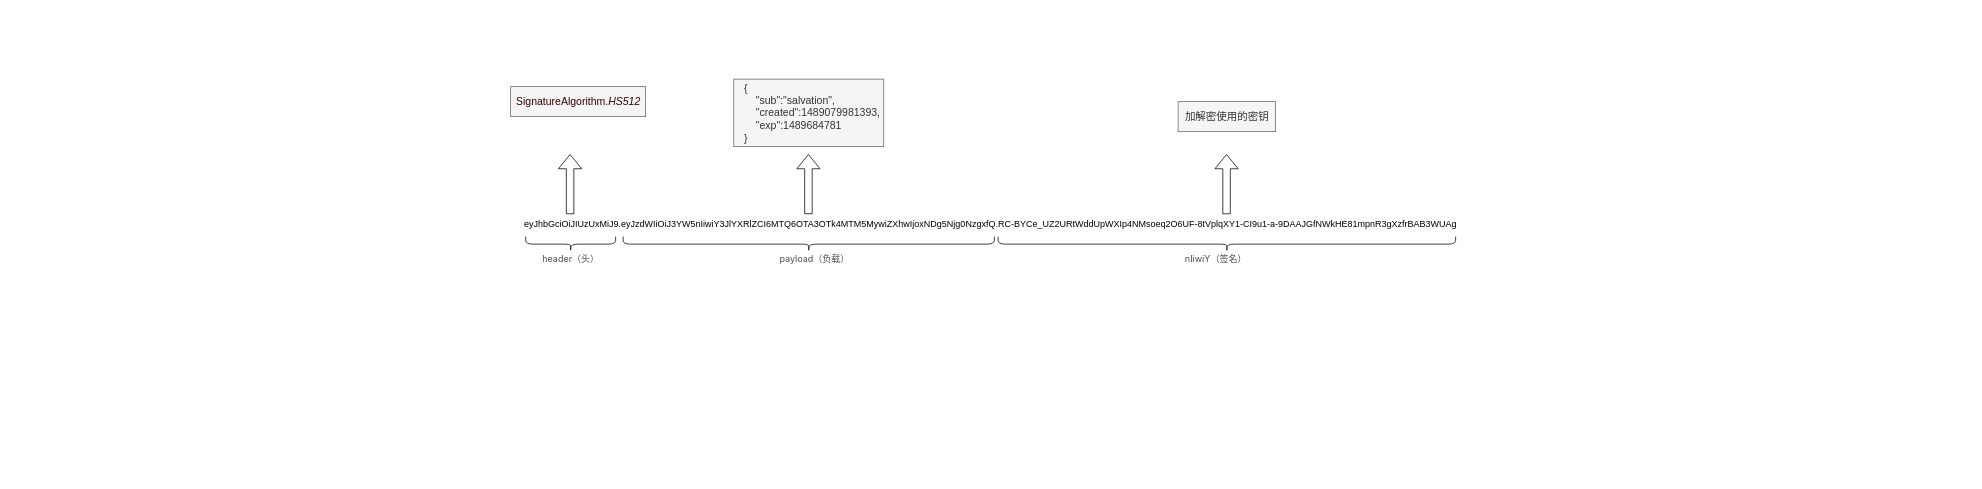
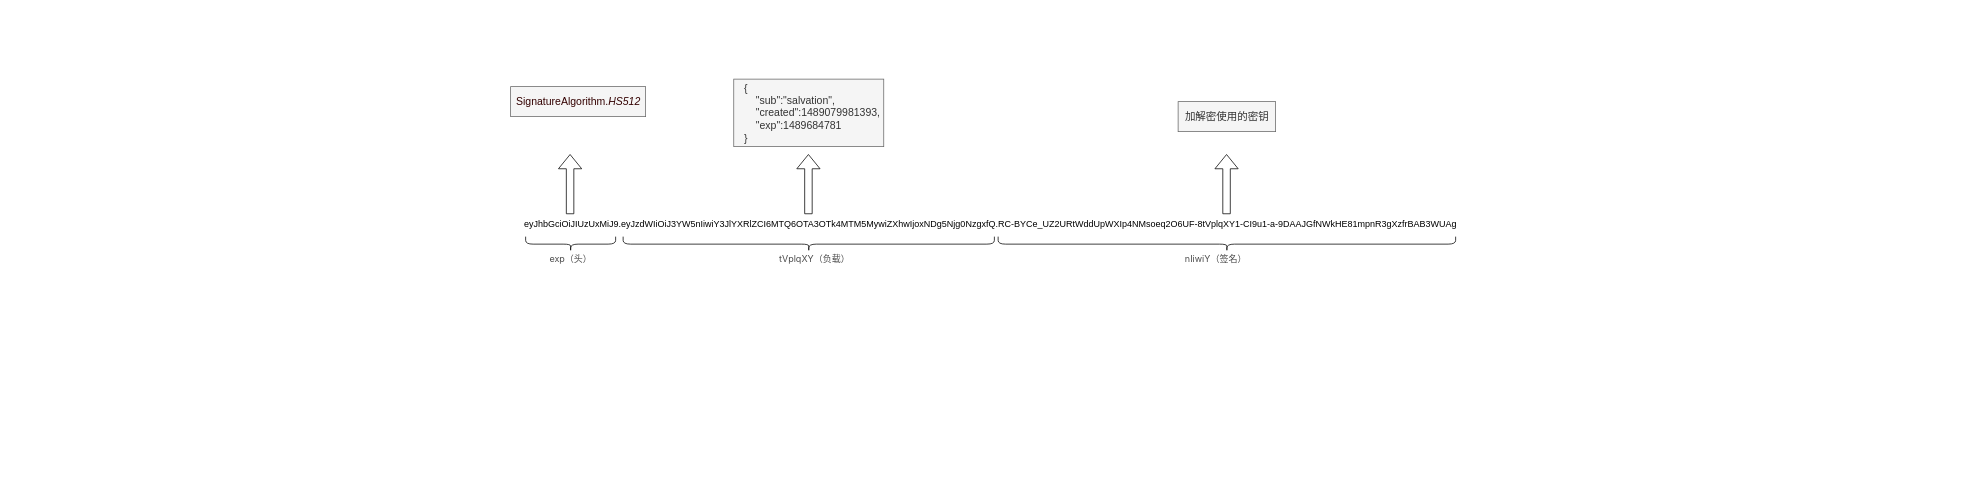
  <mxCell id="0" />
  <mxCell id="1" parent="0" />
  <mxCell id="2" value="&lt;div&gt;eyJhbGciOiJIUzUxMiJ9.eyJzdWIiOiJ3YW5nIiwiY3JlYXRlZCI6MTQ6OTA3OTk4MTM5MywiZXhwIjoxNDg5Njg0NzgxfQ.RC-BYCe_UZ2URtWddUpWXIp4NMsoeq2O6UF-8tVplqXY1-CI9u1-a-9DAAJGfNWkHE81mpnR3gXzfrBAB3WUAg&lt;/div&gt;&lt;div&gt;&lt;br&gt;&lt;/div&gt;" style="text;html=1;strokeColor=none;fillColor=none;align=center;verticalAlign=middle;whiteSpace=wrap;rounded=0;" vertex="1" parent="1"><mxGeometry x="20" y="305" width="2600" as="geometry" /></mxCell>
  <mxCell id="3" value="" style="shape=curlyBracket;whiteSpace=wrap;html=1;rounded=1;flipH=1;rotation=90;" vertex="1" parent="1"><mxGeometry x="750" y="265" width="20" height="120" as="geometry" /></mxCell>
- <mxCell id="4" value="&lt;span style=&quot;color: rgb(77, 77, 77); font-family: -apple-system, &amp;quot;SF UI Text&amp;quot;, Arial, &amp;quot;PingFang SC&amp;quot;, &amp;quot;Hiragino Sans GB&amp;quot;, &amp;quot;Microsoft YaHei&amp;quot;, &amp;quot;WenQuanYi Micro Hei&amp;quot;, sans-serif; font-variant-ligatures: no-common-ligatures; text-align: start; background-color: rgb(255, 255, 255);&quot;&gt;&lt;font style=&quot;font-size: 12px;&quot;&gt;header（头）&lt;/font&gt;&lt;/span&gt;" style="text;html=1;align=center;verticalAlign=middle;resizable=0;points=[];autosize=1;strokeColor=none;fillColor=none;" vertex="1" parent="1"><mxGeometry x="715" y="335" width="90" height="20" as="geometry" /></mxCell>
+ <mxCell id="4" value="&lt;span style=&quot;color: rgb(77, 77, 77); font-family: -apple-system, &amp;quot;SF UI Text&amp;quot;, Arial, &amp;quot;PingFang SC&amp;quot;, &amp;quot;Hiragino Sans GB&amp;quot;, &amp;quot;Microsoft YaHei&amp;quot;, &amp;quot;WenQuanYi Micro Hei&amp;quot;, sans-serif; font-variant-ligatures: no-common-ligatures; text-align: start; background-color: rgb(255, 255, 255);&quot;&gt;&lt;font style=&quot;font-size: 12px;&quot;&gt;exp（头）&lt;/font&gt;&lt;/span&gt;" style="text;html=1;align=center;verticalAlign=middle;resizable=0;points=[];autosize=1;strokeColor=none;fillColor=none;" vertex="1" parent="1"><mxGeometry x="715" y="335" width="90" height="20" as="geometry" /></mxCell>
  <mxCell id="5" value="" style="shape=curlyBracket;whiteSpace=wrap;html=1;rounded=1;flipH=1;fontSize=12;rotation=90;" vertex="1" parent="1"><mxGeometry x="1067.5" y="77.5" width="20" height="495" as="geometry" /></mxCell>
- <mxCell id="6" value="&lt;span style=&quot;color: rgb(77, 77, 77); font-family: -apple-system, &amp;quot;SF UI Text&amp;quot;, Arial, &amp;quot;PingFang SC&amp;quot;, &amp;quot;Hiragino Sans GB&amp;quot;, &amp;quot;Microsoft YaHei&amp;quot;, &amp;quot;WenQuanYi Micro Hei&amp;quot;, sans-serif; font-variant-ligatures: no-common-ligatures; text-align: start; background-color: rgb(255, 255, 255);&quot;&gt;&lt;font style=&quot;font-size: 12px;&quot;&gt;payload（负载）&lt;/font&gt;&lt;/span&gt;" style="text;html=1;align=center;verticalAlign=middle;resizable=0;points=[];autosize=1;strokeColor=none;fillColor=none;fontSize=12;" vertex="1" parent="1"><mxGeometry x="1030" y="335" width="110" height="20" as="geometry" /></mxCell>
+ <mxCell id="6" value="&lt;span style=&quot;color: rgb(77, 77, 77); font-family: -apple-system, &amp;quot;SF UI Text&amp;quot;, Arial, &amp;quot;PingFang SC&amp;quot;, &amp;quot;Hiragino Sans GB&amp;quot;, &amp;quot;Microsoft YaHei&amp;quot;, &amp;quot;WenQuanYi Micro Hei&amp;quot;, sans-serif; font-variant-ligatures: no-common-ligatures; text-align: start; background-color: rgb(255, 255, 255);&quot;&gt;&lt;font style=&quot;font-size: 12px;&quot;&gt;tVplqXY（负载）&lt;/font&gt;&lt;/span&gt;" style="text;html=1;align=center;verticalAlign=middle;resizable=0;points=[];autosize=1;strokeColor=none;fillColor=none;fontSize=12;" vertex="1" parent="1"><mxGeometry x="1030" y="335" width="110" height="20" as="geometry" /></mxCell>
  <mxCell id="7" value="" style="shape=curlyBracket;whiteSpace=wrap;html=1;rounded=1;flipH=1;fontSize=12;rotation=90;" vertex="1" parent="1"><mxGeometry x="1625" y="20" width="20" height="610" as="geometry" /></mxCell>
  <mxCell id="8" value="&lt;span style=&quot;color: rgb(77, 77, 77); font-family: -apple-system, &amp;quot;SF UI Text&amp;quot;, Arial, &amp;quot;PingFang SC&amp;quot;, &amp;quot;Hiragino Sans GB&amp;quot;, &amp;quot;Microsoft YaHei&amp;quot;, &amp;quot;WenQuanYi Micro Hei&amp;quot;, sans-serif; font-variant-ligatures: no-common-ligatures; text-align: start; background-color: rgb(255, 255, 255);&quot;&gt;&lt;font style=&quot;font-size: 12px;&quot;&gt;nIiwiY（签名）&lt;/font&gt;&lt;/span&gt;" style="text;html=1;align=center;verticalAlign=middle;resizable=0;points=[];autosize=1;strokeColor=none;fillColor=none;fontSize=12;" vertex="1" parent="1"><mxGeometry x="1565" y="335" width="110" height="20" as="geometry" /></mxCell>
  <mxCell id="9" value="" style="shape=flexArrow;endArrow=classic;html=1;rounded=0;fontSize=12;" edge="1" parent="1"><mxGeometry width="50" height="50" relative="1" as="geometry"><mxPoint x="759.29" y="285" as="sourcePoint" /><mxPoint x="759.29" y="205" as="targetPoint" /></mxGeometry></mxCell>
  <mxCell id="10" value="" style="shape=flexArrow;endArrow=classic;html=1;rounded=0;fontSize=12;" edge="1" parent="1"><mxGeometry width="50" height="50" relative="1" as="geometry"><mxPoint x="1077.08" y="285" as="sourcePoint" /><mxPoint x="1077.08" y="205" as="targetPoint" /></mxGeometry></mxCell>
  <mxCell id="11" value="" style="shape=flexArrow;endArrow=classic;html=1;rounded=0;fontSize=12;" edge="1" parent="1"><mxGeometry width="50" height="50" relative="1" as="geometry"><mxPoint x="1634.58" y="285" as="sourcePoint" /><mxPoint x="1634.58" y="205" as="targetPoint" /></mxGeometry></mxCell>
  <mxCell id="12" value="&lt;pre style=&quot;&quot;&gt;&lt;font face=&quot;Helvetica&quot; style=&quot;font-size: 14px;&quot; color=&quot;#330000&quot;&gt;SignatureAlgorithm.&lt;span style=&quot;font-style: italic;&quot;&gt;HS512&lt;/span&gt;&lt;/font&gt;&lt;/pre&gt;" style="text;html=1;align=center;verticalAlign=middle;resizable=0;points=[];autosize=1;strokeColor=#666666;fillColor=#f5f5f5;fontSize=12;fontColor=#333333;" vertex="1" parent="1"><mxGeometry x="680" y="115" width="180" height="40" as="geometry" /></mxCell>
  <mxCell id="13" value="&lt;pre style=&quot;&quot;&gt;&lt;font style=&quot;font-size: 14px;&quot; face=&quot;Helvetica&quot;&gt;加解密使用的密钥&lt;/font&gt;&lt;/pre&gt;" style="text;html=1;align=center;verticalAlign=middle;resizable=0;points=[];autosize=1;strokeColor=#666666;fillColor=#f5f5f5;fontSize=12;fontFamily=Helvetica;fontColor=#333333;" vertex="1" parent="1"><mxGeometry x="1570" y="135" width="130" height="40" as="geometry" /></mxCell>
  <mxCell id="14" value="&lt;div style=&quot;color: rgb(51, 51, 51); text-align: left;&quot;&gt;&amp;nbsp; {&lt;/div&gt;&lt;div style=&quot;color: rgb(51, 51, 51); text-align: left;&quot;&gt;&amp;nbsp; &amp;nbsp; &amp;nbsp; &quot;sub&quot;:&quot;salvation&quot;,&lt;/div&gt;&lt;div style=&quot;color: rgb(51, 51, 51); text-align: left;&quot;&gt;&amp;nbsp; &amp;nbsp; &amp;nbsp; &quot;created&quot;:1489079981393,&lt;/div&gt;&lt;div style=&quot;color: rgb(51, 51, 51); text-align: left;&quot;&gt;&amp;nbsp; &amp;nbsp; &amp;nbsp; &quot;exp&quot;:1489684781&lt;/div&gt;&lt;div style=&quot;color: rgb(51, 51, 51); text-align: left;&quot;&gt;&amp;nbsp; }&lt;/div&gt;" style="text;html=1;align=center;verticalAlign=middle;resizable=0;points=[];autosize=1;strokeColor=#666666;fillColor=#f5f5f5;fontSize=14;fontFamily=Helvetica;fontColor=#333333;" vertex="1" parent="1"><mxGeometry x="977.5" y="105" width="200" height="90" as="geometry" /></mxCell>
